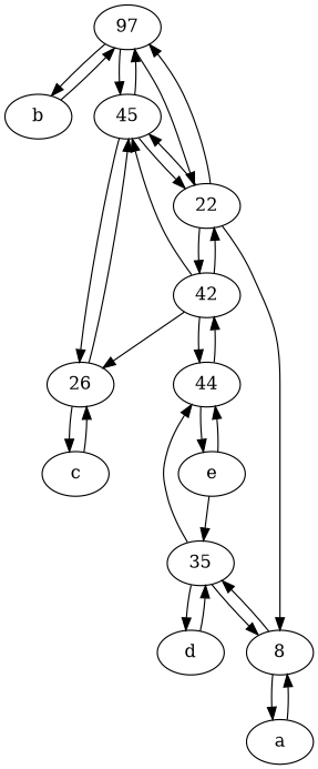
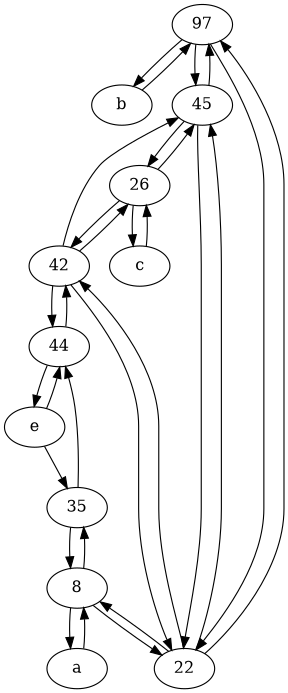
  digraph {
    n1 [label=97]
    b
    45
    22
    26
    8
    n7 [label=42]
    c
-   d
    35
    44
    a
    e
    n1 -> b
    n1 -> 45
    n1 -> 22
    b -> n1
    45 -> n1
    45 -> 22
    45 -> 26
    22 -> n1
    22 -> 45
    22 -> 8
    22 -> n7
    26 -> 45
+   26 -> n7
    26 -> c
+   8 -> 22
    8 -> 35
    8 -> a
    n7 -> 45
    n7 -> 22
    n7 -> 26
    n7 -> 44
    c -> 26
-   d -> 35
    35 -> 8
-   35 -> d
    35 -> 44
    44 -> n7
    44 -> e
    a -> 8
    e -> 35
    e -> 44
  }
